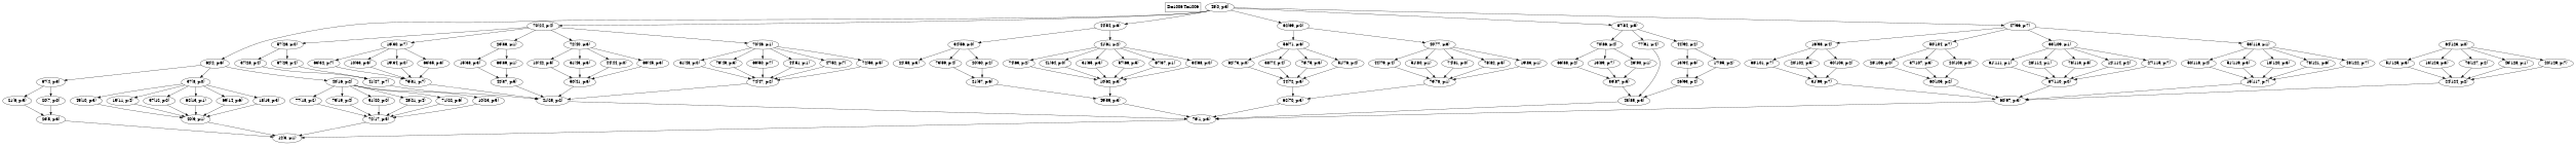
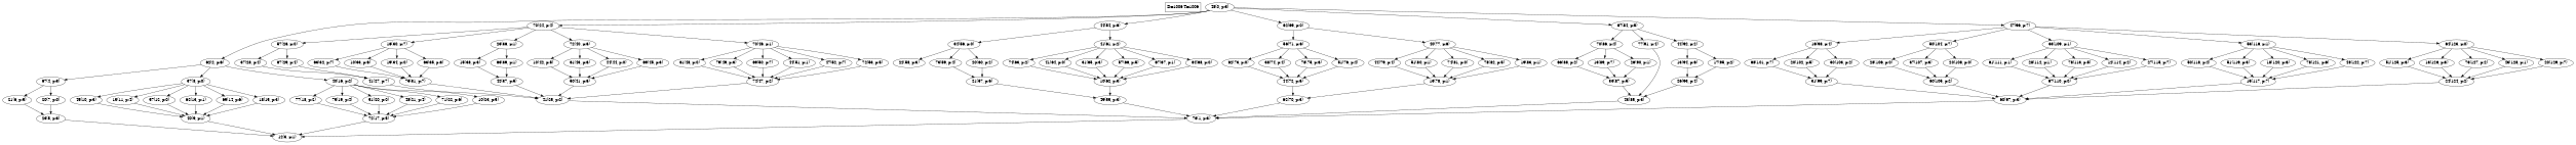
  digraph {
    fontname="DejaVu Serif"
    node [fontname="DejaVu Serif"]
    edge [fontname="DejaVu Serif"]
    n1 [label="D=1006 T=1006" shape=box]
    n2 [label="48(0, p:3)"]
    n3 [label="62(2, p:6)"]
    n4 [label="70(24, p:4)"]
    n5 [label="44(54, p:6)"]
    n6 [label="62(69, p:0)"]
    n7 [label="67(84, p:5)"]
    n8 [label="47(96, p:7)"]
    n9 [label="67(4, p:3)"]
    n10 [label="37(8, p:0)"]
    n11 [label="40(16, p:2)"]
    n12 [label="57(26, p:0)"]
    n13 [label="16(30, p:7)"]
    n14 [label="23(36, p:1)"]
    n15 [label="72(40, p:6)"]
    n16 [label="70(46, p:1)"]
    n17 [label="34(56, p:0)"]
    n18 [label="41(61, p:2)"]
    n19 [label="56(71, p:6)"]
    n20 [label="40(77, p:6)"]
    n21 [label="70(86, p:4)"]
    n22 [label="77(91, p:4)"]
    n23 [label="44(92, p:2)"]
    n24 [label="16(98, p:4)"]
    n25 [label="50(104, p:7)"]
    n26 [label="33(109, p:1)"]
    n27 [label="53(116, p:1)"]
    n28 [label="64(123, p:0)"]
    n29 [label="76(1, p:3)"]
    n30 [label="12(3, p:1)"]
    n31 [label="21(6, p:5)"]
    n32 [label="20(7, p:0)"]
    n33 [label="45(10, p:3)"]
    n34 [label="15(11, p:4)"]
    n35 [label="57(12, p:0)"]
    n36 [label="62(13, p:1)"]
    n37 [label="69(14, p:6)"]
    n38 [label="18(15, p:3)"]
    n39 [label="77(18, p:2)"]
    n40 [label="75(19, p:4)"]
    n41 [label="51(20, p:0)"]
    n42 [label="48(21, p:4)"]
    n43 [label="71(22, p:6)"]
    n44 [label="10(23, p:5)"]
    n45 [label="23(5, p:3)"]
    n46 [label="40(9, p:1)"]
    n47 [label="72(17, p:5)"]
    n48 [label="37(28, p:4)"]
    n49 [label="67(29, p:4)"]
    n50 [label="63(32, p:7)"]
    n51 [label="10(33, p:6)"]
    n52 [label="19(34, p:0)"]
    n53 [label="63(35, p:3)"]
    n54 [label="15(38, p:3)"]
    n55 [label="63(39, p:1)"]
    n56 [label="10(42, p:5)"]
    n57 [label="61(43, p:6)"]
    n58 [label="44(44, p:0)"]
    n59 [label="69(45, p:3)"]
    n60 [label="61(48, p:0)"]
    n61 [label="79(49, p:3)"]
    n62 [label="69(50, p:7)"]
    n63 [label="44(51, p:1)"]
    n64 [label="47(52, p:7)"]
    n65 [label="72(53, p:5)"]
    n66 [label="41(25, p:2)"]
    n67 [label="41(27, p:7)"]
    n68 [label="75(31, p:7)"]
    n69 [label="42(37, p:5)"]
    n70 [label="50(41, p:6)"]
    n71 [label="74(47, p:2)"]
    n72 [label="22(58, p:3)"]
    n73 [label="73(59, p:4)"]
    n74 [label="20(60, p:2)"]
    n75 [label="74(63, p:2)"]
    n76 [label="41(64, p:0)"]
    n77 [label="31(65, p:3)"]
    n78 [label="57(66, p:5)"]
    n79 [label="67(67, p:1)"]
    n80 [label="64(68, p:0)"]
    n81 [label="49(55, p:3)"]
    n82 [label="21(57, p:6)"]
    n83 [label="10(62, p:3)"]
    n84 [label="62(73, p:0)"]
    n85 [label="38(74, p:4)"]
    n86 [label="78(75, p:6)"]
    n87 [label="51(76, p:4)"]
    n88 [label="44(79, p:4)"]
    n89 [label="51(80, p:1)"]
    n90 [label="74(81, p:0)"]
    n91 [label="78(82, p:5)"]
    n92 [label="19(83, p:1)"]
    n93 [label="62(70, p:3)"]
    n94 [label="44(72, p:6)"]
-   n95 [label="73(78, p:1)"]
+   n95 [label="13(78, p:1)"]
    n96 [label="66(88, p:2)"]
    n97 [label="13(89, p:7)"]
    n98 [label="26(90, p:1)"]
    n99 [label="43(85, p:3)"]
    n100 [label="13(94, p:6)"]
    n101 [label="17(95, p:2)"]
    n102 [label="33(87, p:5)"]
    n103 [label="26(93, p:4)"]
    n104 [label="68(101, p:7)"]
    n105 [label="20(102, p:5)"]
    n106 [label="30(103, p:2)"]
    n107 [label="28(106, p:0)"]
    n108 [label="37(107, p:3)"]
    n109 [label="20(108, p:0)"]
    n110 [label="61(111, p:1)"]
    n111 [label="28(112, p:1)"]
    n112 [label="78(113, p:5)"]
    n113 [label="12(114, p:2)"]
    n114 [label="27(115, p:7)"]
    n115 [label="50(118, p:4)"]
    n116 [label="51(119, p:3)"]
    n117 [label="18(120, p:6)"]
    n118 [label="78(121, p:6)"]
    n119 [label="48(122, p:7)"]
    n120 [label="51(125, p:6)"]
    n121 [label="13(126, p:3)"]
    n122 [label="73(127, p:2)"]
    n123 [label="43(128, p:1)"]
    n124 [label="20(129, p:7)"]
    n125 [label="60(97, p:3)"]
    n126 [label="31(99, p:7)"]
    n127 [label="60(105, p:2)"]
    n128 [label="67(110, p:0)"]
    n129 [label="15(117, p:7)"]
    n130 [label="24(124, p:2)"]
    n2 -> n3
    n2 -> n4
    n2 -> n5
    n2 -> n6
    n2 -> n7
    n2 -> n8
    n3 -> n9
    n3 -> n10
    n3 -> n11
    n4 -> n12
    n4 -> n13
    n4 -> n14
    n4 -> n15
    n4 -> n16
    n5 -> n17
    n5 -> n18
    n6 -> n19
    n6 -> n20
    n7 -> n21
    n7 -> n22
    n7 -> n23
    n8 -> n24
    n8 -> n25
    n8 -> n26
    n8 -> n27
+   n8 -> n28
    n9 -> n31
    n9 -> n32
    n10 -> n33
    n10 -> n34
    n10 -> n35
    n10 -> n36
    n10 -> n37
    n10 -> n38
    n11 -> n39
    n11 -> n40
    n11 -> n41
    n11 -> n42
    n11 -> n43
    n11 -> n44
    n12 -> n48
    n12 -> n49
    n13 -> n50
    n13 -> n51
    n13 -> n52
    n13 -> n53
    n14 -> n54
    n14 -> n55
    n15 -> n56
    n15 -> n57
    n15 -> n58
    n15 -> n59
    n16 -> n60
    n16 -> n61
    n16 -> n62
    n16 -> n63
    n16 -> n64
    n16 -> n65
    n17 -> n72
    n17 -> n73
    n17 -> n74
    n18 -> n75
    n18 -> n76
    n18 -> n77
    n18 -> n78
    n18 -> n79
    n18 -> n80
    n19 -> n84
    n19 -> n85
    n19 -> n86
    n19 -> n87
    n20 -> n88
    n20 -> n89
    n20 -> n90
    n20 -> n91
    n20 -> n92
    n21 -> n96
    n21 -> n97
    n21 -> n98
    n22 -> n99
    n23 -> n100
    n23 -> n101
    n24 -> n104
    n24 -> n105
    n24 -> n106
    n25 -> n107
    n25 -> n108
    n25 -> n109
    n26 -> n110
    n26 -> n111
    n26 -> n112
    n26 -> n113
    n26 -> n114
    n27 -> n115
    n27 -> n116
    n27 -> n117
    n27 -> n118
    n27 -> n119
    n28 -> n120
    n28 -> n121
    n28 -> n122
    n28 -> n123
    n28 -> n124
    n29 -> n30
    n31 -> n45
    n32 -> n45
    n33 -> n46
    n34 -> n46
    n35 -> n46
    n36 -> n46
    n37 -> n46
    n38 -> n46
    n39 -> n47
    n40 -> n47
    n41 -> n47
    n42 -> n47
    n43 -> n47
    n44 -> n47
    n45 -> n30
    n46 -> n30
    n47 -> n30
    n48 -> n67
    n49 -> n67
    n50 -> n68
    n51 -> n68
    n52 -> n68
    n53 -> n68
    n54 -> n69
    n55 -> n69
    n56 -> n70
    n57 -> n70
    n58 -> n70
    n59 -> n70
    n60 -> n71
    n61 -> n71
    n62 -> n71
    n63 -> n71
    n64 -> n71
    n65 -> n71
    n66 -> n29
    n67 -> n66
    n68 -> n66
    n69 -> n66
    n70 -> n66
    n71 -> n66
    n73 -> n82
    n74 -> n82
    n75 -> n83
    n76 -> n83
    n77 -> n83
    n78 -> n83
    n79 -> n83
    n80 -> n83
    n81 -> n29
    n82 -> n81
    n83 -> n81
    n84 -> n94
    n85 -> n94
    n86 -> n94
    n87 -> n94
    n88 -> n95
    n89 -> n95
    n90 -> n95
    n91 -> n95
    n92 -> n95
    n93 -> n29
    n94 -> n93
    n95 -> n93
    n96 -> n102
    n97 -> n102
    n98 -> n102
    n99 -> n29
    n100 -> n103
    n101 -> n103
    n102 -> n99
    n103 -> n99
    n104 -> n126
    n105 -> n126
    n106 -> n126
    n107 -> n127
    n108 -> n127
    n109 -> n127
    n110 -> n128
    n111 -> n128
    n112 -> n128
    n113 -> n128
    n114 -> n128
    n115 -> n129
    n116 -> n129
    n117 -> n129
    n118 -> n129
    n119 -> n129
    n120 -> n130
    n121 -> n130
    n122 -> n130
    n123 -> n130
    n124 -> n130
    n125 -> n29
    n126 -> n125
    n127 -> n125
    n128 -> n125
    n129 -> n125
    n130 -> n125
  }
